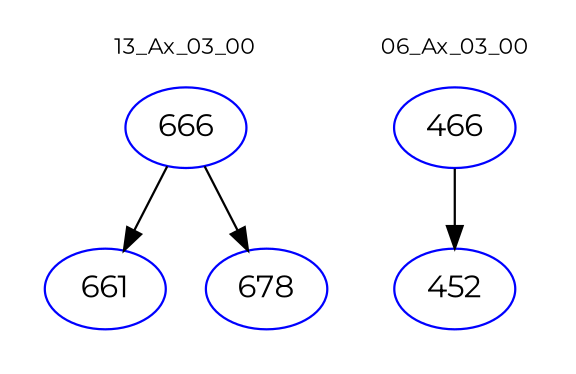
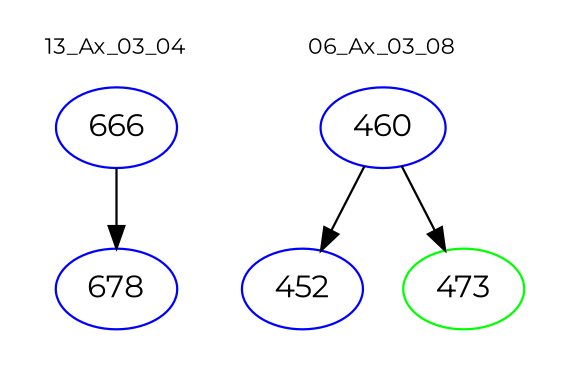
  digraph {
    fontname=Montserrat
    node [color=blue fontname=Montserrat]
    edge [color=black fontname=Montserrat]
    n1 [label=666]
-   n2 [label=661]
    n3 [label=678]
-   n4 [label=466]
+   n4 [label=460]
    n5 [label=452]
+   n6 [color=green label=473]
    subgraph cluster_1 {
      color=white
      fontsize=10
-     label="13_Ax_03_00"
+     label="13_Ax_03_04"
      n1
-     n2
      n3
    }
    subgraph cluster_2 {
      color=white
      fontsize=10
-     label="06_Ax_03_00"
+     label="06_Ax_03_08"
      n4
      n5
+     n6
    }
-   n1 -> n2
    n1 -> n3
    n4 -> n5
+   n4 -> n6
  }
